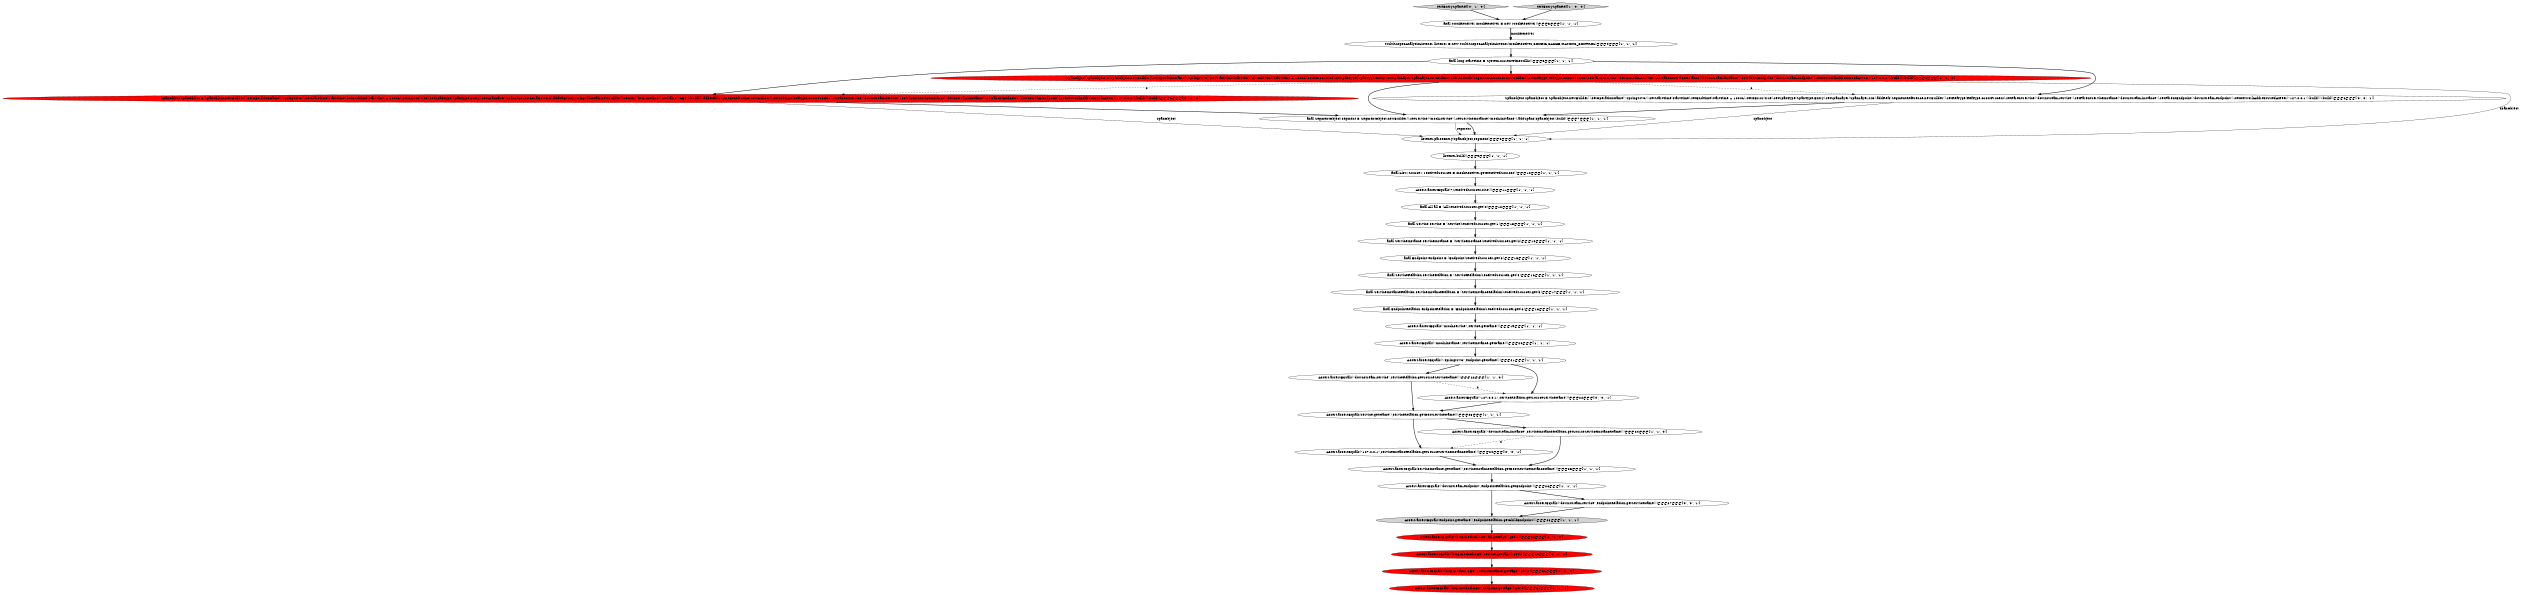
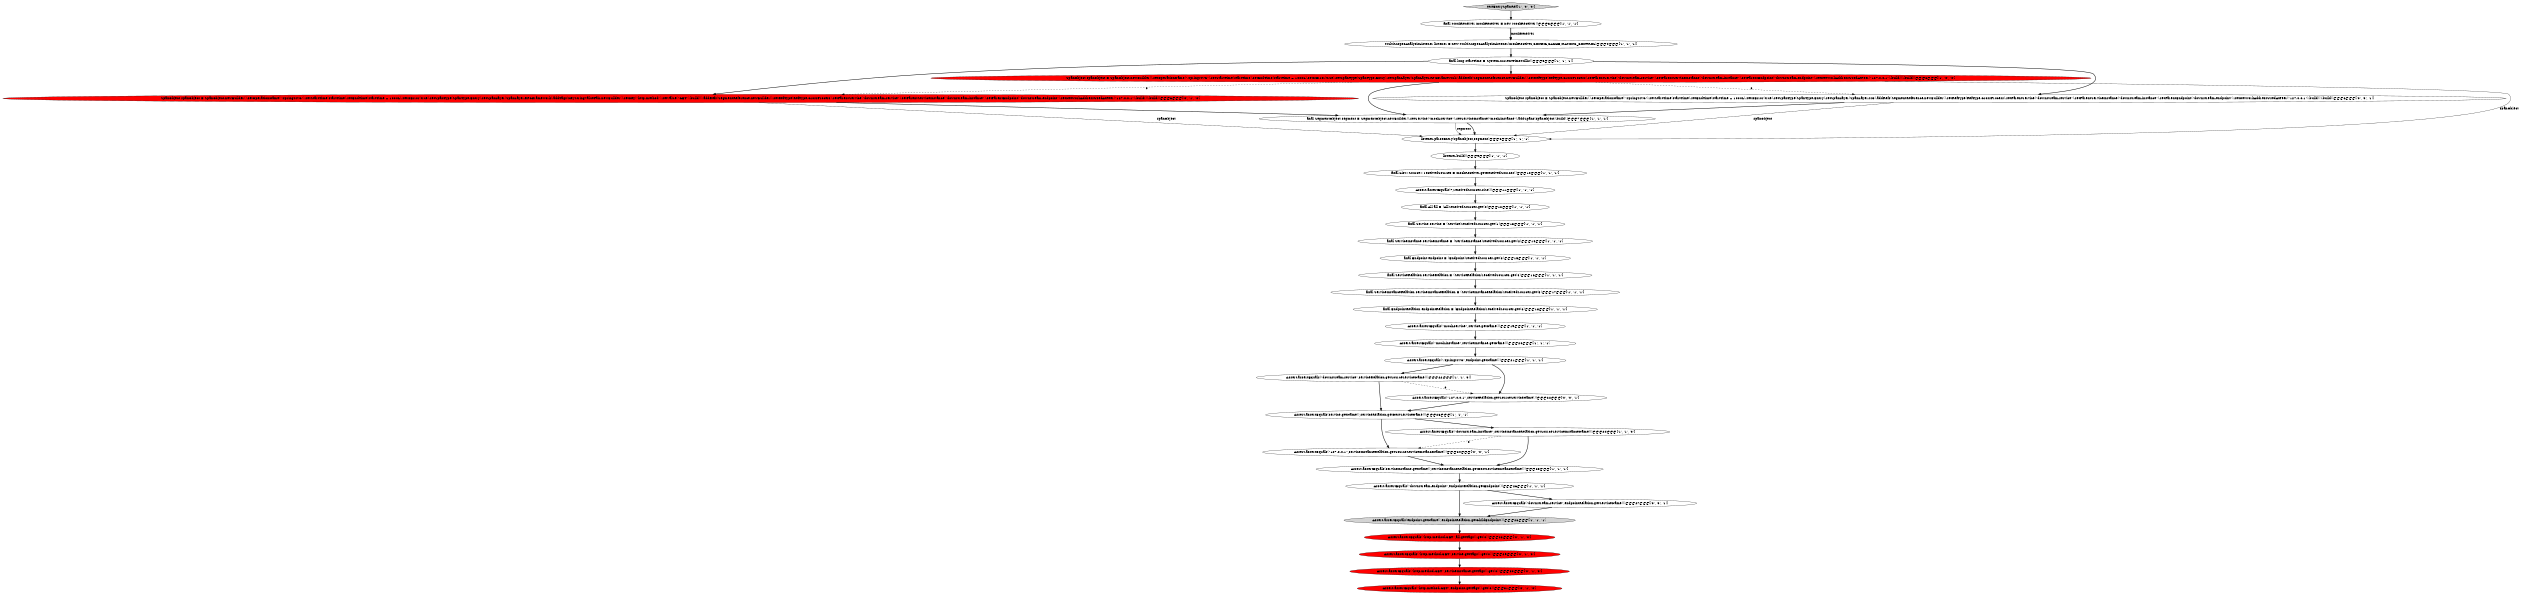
  digraph {
    node [fillcolor=white shape=ellipse style=filled]
    edge [style=bold]
    n1 [label="final SegmentObject segment = SegmentObject.newBuilder().setService(\"mock-service\").setServiceInstance(\"mock-instance\").addSpans(spanObject).build()@@@7@@@['1', '1', '1']"]
    n2 [label="listener.parseEntry(spanObject,segment)@@@8@@@['1', '1', '1']"]
    n3 [label="listener.build()@@@9@@@['1', '1', '1']"]
    n4 [label="final EndpointRelation endpointRelation = (EndpointRelation)receivedSources.get(6)@@@18@@@['1', '1', '1']"]
    n5 [label="Assert.assertEquals(\"mock-service\",service.getName())@@@19@@@['1', '1', '1']"]
    n6 [label="Assert.assertEquals(\"mock-instance\",serviceInstance.getName())@@@20@@@['1', '1', '1']"]
    n7 [fillcolor=lightgray label="Assert.assertEquals(endpoint.getName(),endpointRelation.getChildEndpoint())@@@28@@@['1', '1', '1']"]
    n8 [fillcolor=red label="Assert.assertEquals(\"http.method:GET\",all.getTags().get(0))@@@28@@@['0', '1', '0']"]
    n9 [fillcolor=red label="Assert.assertEquals(\"http.method:GET\",service.getTags().get(0))@@@29@@@['0', '1', '0']"]
    n10 [fillcolor=red label="SpanObject spanObject = SpanObject.newBuilder().setOperationName(\"/springMVC\").setStartTime(startTime).setEndTime(startTime + 1000L).setIsError(true).setSpanType(SpanType.Entry).setSpanLayer(SpanLayer.RPCFramework).addTags(KeyStringValuePair.newBuilder().setKey(\"http.method\").setValue(\"GET\").build()).addRefs(SegmentReference.newBuilder().setRefType(RefType.CrossProcess).setParentService(\"downstream-service\").setParentServiceInstance(\"downstream-instance\").setParentEndpoint(\"downstream-endpoint\").setNetworkAddressUsedAtPeer(\"127.0.0.1\").build()).build()@@@6@@@['0', '1', '0']"]
    n11 [label="final long startTime = System.currentTimeMillis()@@@5@@@['1', '1', '1']"]
    n12 [fillcolor=red label="SpanObject spanObject = SpanObject.newBuilder().setOperationName(\"/springMVC\").setStartTime(startTime).setEndTime(startTime + 1000L).setIsError(true).setSpanType(SpanType.Entry).setSpanLayer(SpanLayer.RPCFramework).addRefs(SegmentReference.newBuilder().setRefType(RefType.CrossProcess).setParentService(\"downstream-service\").setParentServiceInstance(\"downstream-instance\").setParentEndpoint(\"downstream-endpoint\").setNetworkAddressUsedAtPeer(\"127.0.0.1\").build()).build()@@@6@@@['1', '0', '0']"]
    n13 [label="SpanObject spanObject = SpanObject.newBuilder().setOperationName(\"/springMVC\").setStartTime(startTime).setEndTime(startTime + 1000L).setIsError(true).setSpanType(SpanType.Entry).setSpanLayer(SpanLayer.MQ).addRefs(SegmentReference.newBuilder().setRefType(RefType.CrossProcess).setParentService(\"downstream-service\").setParentServiceInstance(\"downstream-instance\").setParentEndpoint(\"downstream-endpoint\").setNetworkAddressUsedAtPeer(\"127.0.0.1\").build()).build()@@@6@@@['0', '0', '1']"]
    n14 [fillcolor=red label="Assert.assertEquals(\"http.method:GET\",serviceInstance.getTags().get(0))@@@30@@@['0', '1', '0']"]
    n15 [fillcolor=red label="Assert.assertEquals(\"http.method:GET\",endpoint.getTags().get(0))@@@31@@@['0', '1', '0']"]
    n16 [label="Assert.assertEquals(serviceInstance.getName(),serviceInstanceRelation.getDestServiceInstanceName())@@@25@@@['1', '1', '1']"]
    n17 [label="Assert.assertEquals(\"downstream-endpoint\",endpointRelation.getEndpoint())@@@26@@@['1', '1', '1']"]
    n18 [label="Assert.assertEquals(\"downstream-service\",endpointRelation.getServiceName())@@@27@@@['0', '0', '1']"]
    n19 [label="final List<Source> receivedSources = mockReceiver.getReceivedSources()@@@10@@@['1', '1', '1']"]
    n20 [label="Assert.assertEquals(\"127.0.0.1\",serviceInstanceRelation.getSourceServiceInstanceName())@@@24@@@['0', '0', '1']"]
    n21 [label="final Endpoint endpoint = (Endpoint)receivedSources.get(3)@@@15@@@['1', '1', '1']"]
    n22 [label="final ServiceRelation serviceRelation = (ServiceRelation)receivedSources.get(4)@@@16@@@['1', '1', '1']"]
    n23 [label="final ServiceInstanceRelation serviceInstanceRelation = (ServiceInstanceRelation)receivedSources.get(5)@@@17@@@['1', '1', '1']"]
    n24 [label="final MockReceiver mockReceiver = new MockReceiver()@@@3@@@['1', '1', '1']"]
    n25 [label="MultiScopesAnalysisListener listener = new MultiScopesAnalysisListener(mockReceiver,CONFIG,CACHE,NAMING_CONTROL)@@@4@@@['1', '1', '1']"]
    n26 [label="Assert.assertEquals(7,receivedSources.size())@@@11@@@['1', '1', '1']"]
    n27 [label="final All all = (All)receivedSources.get(0)@@@12@@@['1', '1', '1']"]
    n28 [label="Assert.assertEquals(\"/springMVC\",endpoint.getName())@@@21@@@['1', '1', '1']"]
    n29 [label="Assert.assertEquals(\"downstream-service\",serviceRelation.getSourceServiceName())@@@22@@@['1', '1', '0']"]
    n30 [label="Assert.assertEquals(\"127.0.0.1\",serviceRelation.getSourceServiceName())@@@22@@@['0', '0', '1']"]
    n31 [label="final Service service = (Service)receivedSources.get(1)@@@13@@@['1', '1', '1']"]
-   n32 [fillcolor=lightgray label="testEntrySpanRef['0', '1', '0']" shape=diamond]
    n33 [label="final ServiceInstance serviceInstance = (ServiceInstance)receivedSources.get(2)@@@14@@@['1', '1', '1']"]
    n34 [label="Assert.assertEquals(service.getName(),serviceRelation.getDestServiceName())@@@23@@@['1', '1', '1']"]
    n35 [label="Assert.assertEquals(\"downstream-instance\",serviceInstanceRelation.getSourceServiceInstanceName())@@@24@@@['1', '1', '0']"]
    n36 [fillcolor=lightgray label="testEntrySpanRef['1', '0', '0']" shape=diamond]
    n1 -> n2
    n1 -> n2 [label=segment style=solid]
    n2 -> n3
    n3 -> n19
    n4 -> n5
    n5 -> n6
    n6 -> n28
    n7 -> n8
    n8 -> n9
    n9 -> n14
    n10 -> n1
    n10 -> n2 [label=spanObject style=solid]
    n11 -> n10
    n11 -> n12
    n11 -> n13
    n12 -> n1
    n12 -> n2 [label=spanObject style=solid]
    n12 -> n10 [label=0 style=dashed]
    n12 -> n13 [label=0 style=dashed]
    n13 -> n1
    n13 -> n2 [label=spanObject style=solid]
    n14 -> n15
    n16 -> n17
    n17 -> n7
    n17 -> n18
    n18 -> n7
    n19 -> n26
    n20 -> n16
    n21 -> n22
    n22 -> n23
    n23 -> n4
    n24 -> n25
    n24 -> n25 [label=mockReceiver style=solid]
    n25 -> n11
    n26 -> n27
    n27 -> n31
    n28 -> n29
    n28 -> n30
    n29 -> n30 [label=0 style=dashed]
    n29 -> n34
    n30 -> n34
    n31 -> n33
-   n32 -> n24
    n33 -> n21
    n34 -> n20
    n34 -> n35
    n35 -> n16
    n35 -> n20 [label=0 style=dashed]
    n36 -> n24
  }
